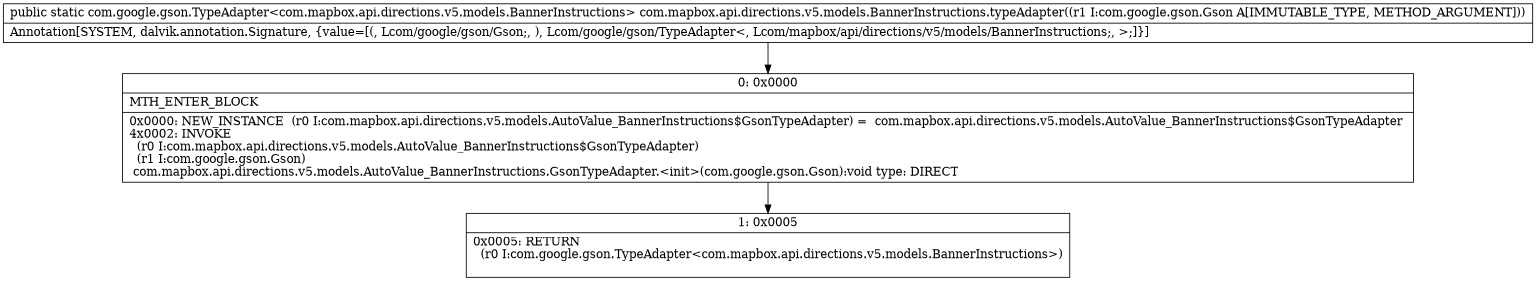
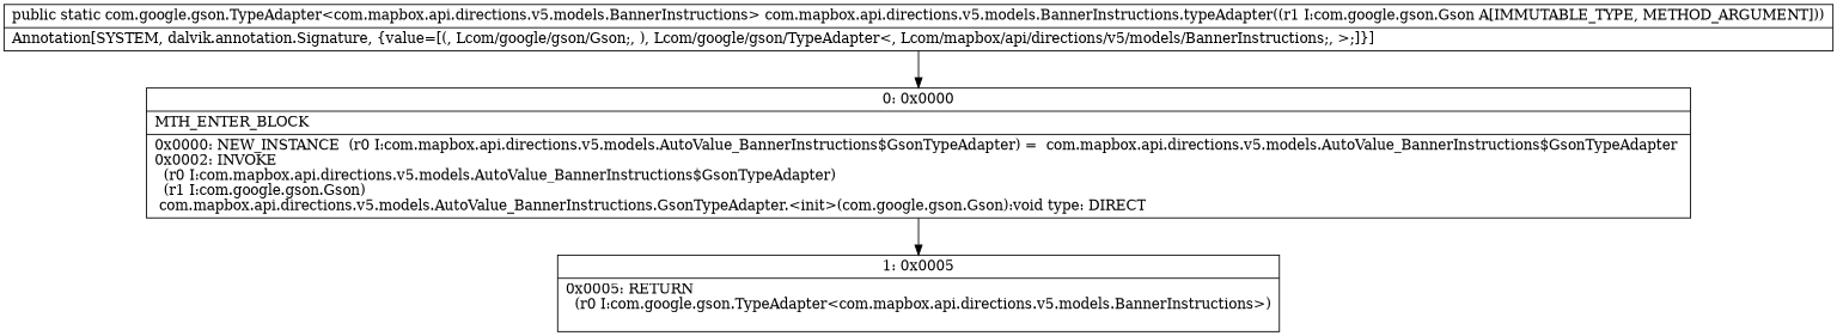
  digraph {
    node [shape=record]
-   n1 [label="{0\:\ 0x0000|MTH_ENTER_BLOCK\l|0x0000: NEW_INSTANCE  (r0 I:com.mapbox.api.directions.v5.models.AutoValue_BannerInstructions$GsonTypeAdapter) =  com.mapbox.api.directions.v5.models.AutoValue_BannerInstructions$GsonTypeAdapter \l4x0002: INVOKE  \l  (r0 I:com.mapbox.api.directions.v5.models.AutoValue_BannerInstructions$GsonTypeAdapter)\l  (r1 I:com.google.gson.Gson)\l com.mapbox.api.directions.v5.models.AutoValue_BannerInstructions.GsonTypeAdapter.\<init\>(com.google.gson.Gson):void type: DIRECT \l}"]
+   n1 [label="{0\:\ 0x0000|MTH_ENTER_BLOCK\l|0x0000: NEW_INSTANCE  (r0 I:com.mapbox.api.directions.v5.models.AutoValue_BannerInstructions$GsonTypeAdapter) =  com.mapbox.api.directions.v5.models.AutoValue_BannerInstructions$GsonTypeAdapter \l0x0002: INVOKE  \l  (r0 I:com.mapbox.api.directions.v5.models.AutoValue_BannerInstructions$GsonTypeAdapter)\l  (r1 I:com.google.gson.Gson)\l com.mapbox.api.directions.v5.models.AutoValue_BannerInstructions.GsonTypeAdapter.\<init\>(com.google.gson.Gson):void type: DIRECT \l}"]
    n2 [label="{1\:\ 0x0005|0x0005: RETURN  \l  (r0 I:com.google.gson.TypeAdapter\<com.mapbox.api.directions.v5.models.BannerInstructions\>)\l \l}"]
    n3 [label="{public static com.google.gson.TypeAdapter\<com.mapbox.api.directions.v5.models.BannerInstructions\> com.mapbox.api.directions.v5.models.BannerInstructions.typeAdapter((r1 I:com.google.gson.Gson A[IMMUTABLE_TYPE, METHOD_ARGUMENT]))  | Annotation[SYSTEM, dalvik.annotation.Signature, \{value=[(, Lcom\/google\/gson\/Gson;, ), Lcom\/google\/gson\/TypeAdapter\<, Lcom\/mapbox\/api\/directions\/v5\/models\/BannerInstructions;, \>;]\}]\l}"]
    n1 -> n2
    n3 -> n1
  }
